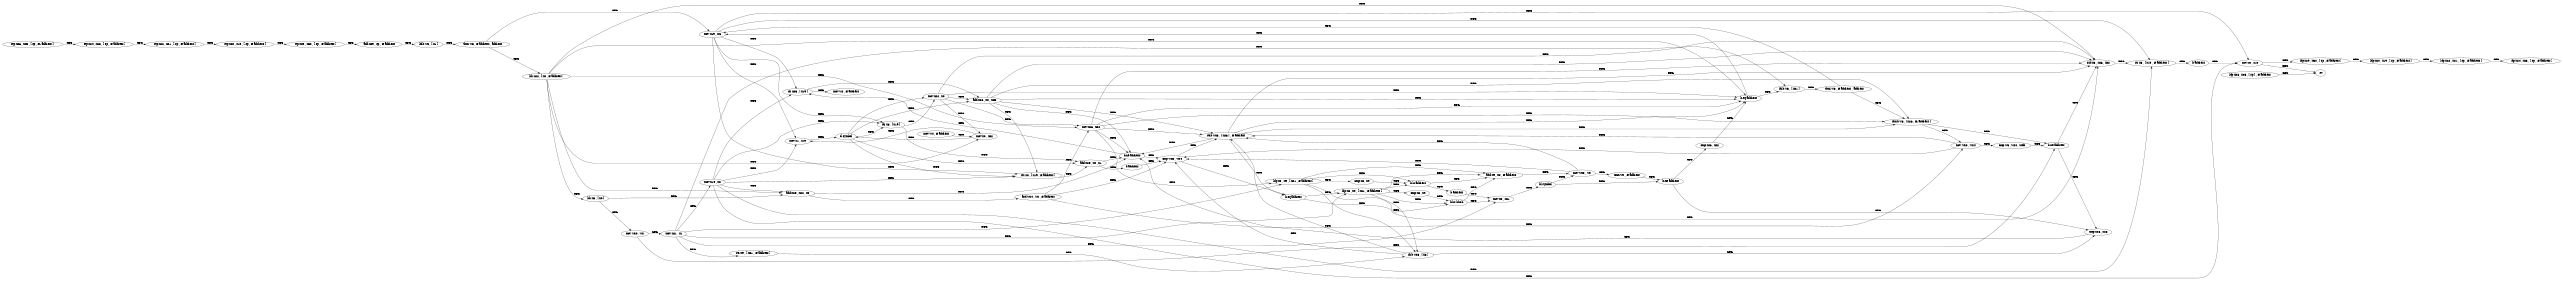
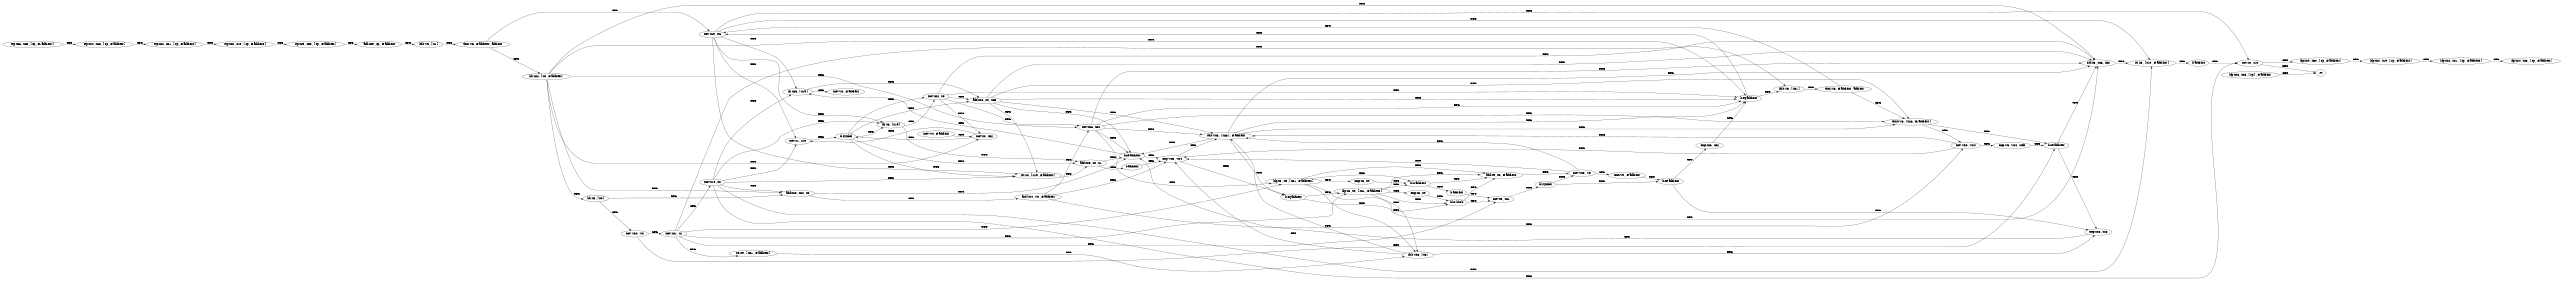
  digraph {
    rankdir=LR
    n1 [label="stp x26 , x25 , [ sp , #- address ]!"]
    n2 [label="stp x24 , x23 , [ sp , # address ]"]
    n3 [label="stp x22 , x21 , [ sp , # address ]"]
    n4 [label="stp x20 , x19 , [ sp , # address ]"]
    n5 [label="stp x29 , x30 , [ sp , # address ]"]
    n6 [label="add x29 , sp , # address"]
    n7 [label="ldrb w8 , [ x1 ]"]
    n8 [label="tbnz w8 , # address , address"]
    n9 [label="mov x19 , xzr"]
    n10 [label="ldr x22 , [ x0 , # address ]"]
    n11 [label="mov x0 , x19"]
    n12 [label="ldr x25 , [ x19 ]"]
    n13 [label="mov x1 , x19"]
    n14 [label="ldr x8 , [ x19 ]"]
    n15 [label="str x0 , [ x19 , # address ]"]
    n16 [label="str x8 , [ x19 , # address ]"]
    n17 [label="ldr x8 , [ x0 ]"]
    n18 [label="add x25 , x22 , x8"]
    n19 [label="mov x26 , x22"]
    n20 [label="sub x8 , x26 , x22"]
    n21 [label="mov x0 , x22"]
    n22 [label="b.eq address"]
    n23 [label="ldp x29 , x30 , [ sp , # address ]"]
    n24 [label=ret]
    n25 [label="mov w2 , # address"]
    n26 [label="add x26 , x0 , x25"]
    n27 [label="bl symbol"]
    n28 [label="mov x22 , x0"]
    n29 [label="add x25 , x0 , x1"]
    n30 [label="b address"]
    n31 [label="mov w20 , w2"]
    n32 [label="and w24 , w2 , # address"]
    n33 [label="b.ne address"]
    n34 [label="ldp x8 , x9 , [ x21 , # address ]"]
    n35 [label="strb w23 , [ x26 ] , # address"]
    n36 [label="ldurb w8 , [ x26 , #- address ]"]
    n37 [label="ldrb w8 , [ x21 ]"]
    n38 [label="ldp x20 , x19 , [ sp , # address ]"]
    n39 [label="mov x21 , x1"]
    n40 [label="b.ne address"]
    n41 [label="mov x19 , x0"]
    n42 [label="str x9 , [ x21 , # address ]"]
    n43 [label="mov x0 , x21"]
    n44 [label="ldp x8 , x9 , [ x21 , # address ]"]
    n45 [label="cmp x26 , x25"]
    n46 [label="cmp x8 , x9"]
    n47 [label="b.lo address"]
    n48 [label="add x9 , x8 , # address"]
    n49 [label="ldrb w23 , [ x8 ]"]
    n50 [label="b.hs ldurb"]
    n51 [label="bl symbol"]
    n52 [label="cmp x8 , x9"]
    n53 [label="tbnz w8 , # address , address"]
    n54 [label="cmp w23 , w24"]
    n55 [label="mov w23 , w24"]
    n56 [label="b.eq address"]
    n57 [label="cmp w8 , w20 , uxtb"]
    n58 [label="b address"]
    n59 [label="mov w23 , w0"]
    n60 [label="b.ne address"]
    n61 [label="mov w4 , # address"]
    n62 [label="b address"]
    n63 [label="cmn w0 , # address"]
    n64 [label="cmp x26 , x22"]
    n65 [label="ldp x22 , x21 , [ sp , # address ]"]
    n66 [label="ldp x24 , x23 , [ sp , # address ]"]
    n67 [label="ldp x26 , x25 , [ sp ] , # address"]
    n1 -> n2 [label=CFG]
    n2 -> n3 [label=CFG]
    n3 -> n4 [label=CFG]
    n4 -> n5 [label=CFG]
    n5 -> n6 [label=CFG]
    n6 -> n7 [label=CFG]
    n7 -> n8 [label=DFG]
    n8 -> n9 [label=CFG]
    n8 -> n10 [label=CFG]
    n9 -> n11 [label=DFG]
    n9 -> n12 [label=DFG]
    n9 -> n13 [label=DFG]
    n9 -> n14 [label=DFG]
    n9 -> n15 [label=DFG]
    n9 -> n16 [label=DFG]
    n10 -> n17 [label=CFG]
    n10 -> n18 [label=DFG]
    n10 -> n19 [label=DFG]
    n10 -> n20 [label=DFG]
    n10 -> n21 [label=DFG]
    n10 -> n22 [label=DFG]
    n11 -> n23 [label=CFG]
    n11 -> n24 [label=DFG]
    n12 -> n25 [label=CFG]
    n12 -> n26 [label=DFG]
    n13 -> n27 [label=DFG]
    n14 -> n28 [label=CFG]
    n14 -> n29 [label=DFG]
    n15 -> n29 [label=CFG]
    n16 -> n30 [label=CFG]
    n17 -> n18 [label=DFG]
    n17 -> n31 [label=CFG]
    n18 -> n32 [label=CFG]
    n18 -> n33 [label=DFG]
    n19 -> n20 [label=DFG]
    n19 -> n22 [label=DFG]
    n19 -> n33 [label=DFG]
    n19 -> n34 [label=CFG]
    n19 -> n35 [label=DFG]
    n19 -> n36 [label=DFG]
    n20 -> n16 [label=DFG]
    n21 -> n13 [label=CFG]
    n21 -> n27 [label=DFG]
    n22 -> n9 [label=CFG]
    n22 -> n37 [label=CFG]
    n23 -> n38 [label=CFG]
    n26 -> n15 [label=CFG]
    n26 -> n20 [label=DFG]
    n26 -> n22 [label=DFG]
    n26 -> n33 [label=DFG]
    n26 -> n35 [label=DFG]
    n26 -> n36 [label=DFG]
    n27 -> n14 [label=CFG]
    n27 -> n15 [label=DFG]
    n27 -> n26 [label=DFG]
    n27 -> n28 [label=DFG]
    n27 -> n29 [label=DFG]
    n28 -> n19 [label=DFG]
    n28 -> n20 [label=DFG]
    n28 -> n21 [label=DFG]
    n28 -> n22 [label=DFG]
    n28 -> n26 [label=CFG]
    n29 -> n33 [label=DFG]
    n29 -> n62 [label=CFG]
    n30 -> n11 [label=CFG]
    n31 -> n39 [label=CFG]
    n31 -> n40 [label=DFG]
    n32 -> n19 [label=CFG]
    n32 -> n54 [label=DFG]
    n32 -> n55 [label=DFG]
    n33 -> n12 [label=CFG]
    n33 -> n54 [label=CFG]
    n34 -> n46 [label=CFG]
    n34 -> n47 [label=DFG]
    n34 -> n48 [label=DFG]
    n34 -> n49 [label=DFG]
    n34 -> n50 [label=DFG]
    n35 -> n20 [label=DFG]
    n35 -> n22 [label=DFG]
    n35 -> n33 [label=DFG]
    n35 -> n36 [label=DFG]
    n35 -> n56 [label=CFG]
    n36 -> n40 [label=DFG]
    n36 -> n55 [label=CFG]
    n37 -> n53 [label=DFG]
    n38 -> n65 [label=CFG]
    n39 -> n34 [label=DFG]
    n39 -> n37 [label=DFG]
    n39 -> n41 [label=CFG]
    n39 -> n42 [label=DFG]
    n39 -> n43 [label=DFG]
    n39 -> n44 [label=DFG]
    n40 -> n20 [label=CFG]
    n40 -> n45 [label=CFG]
    n41 -> n11 [label=DFG]
    n41 -> n12 [label=DFG]
    n41 -> n13 [label=DFG]
    n41 -> n14 [label=DFG]
    n41 -> n15 [label=DFG]
    n41 -> n16 [label=DFG]
    n41 -> n18 [label=CFG]
    n42 -> n49 [label=CFG]
    n43 -> n51 [label=DFG]
    n44 -> n47 [label=DFG]
    n44 -> n48 [label=DFG]
    n44 -> n49 [label=DFG]
    n44 -> n50 [label=DFG]
    n44 -> n52 [label=CFG]
    n45 -> n33 [label=CFG]
    n46 -> n47 [label=CFG]
    n47 -> n48 [label=CFG]
    n47 -> n58 [label=CFG]
    n48 -> n59 [label=DFG]
    n49 -> n35 [label=DFG]
-   n49 -> n45 [label=CFG]
+   n49 -> n45 [label=DFG]
    n49 -> n54 [label=CFG]
    n50 -> n43 [label=CFG]
    n50 -> n48 [label=CFG]
    n51 -> n59 [label=DFG]
    n51 -> n60 [label=DFG]
    n52 -> n50 [label=CFG]
    n53 -> n9 [label=CFG]
    n53 -> n36 [label=CFG]
    n54 -> n35 [label=CFG]
    n54 -> n56 [label=DFG]
    n55 -> n35 [label=DFG]
    n55 -> n54 [label=DFG]
    n55 -> n57 [label=CFG]
    n56 -> n20 [label=CFG]
    n56 -> n44 [label=CFG]
    n57 -> n40 [label=CFG]
    n58 -> n43 [label=CFG]
    n59 -> n35 [label=DFG]
    n59 -> n54 [label=DFG]
    n59 -> n63 [label=CFG]
    n60 -> n45 [label=CFG]
    n60 -> n64 [label=CFG]
    n61 -> n21 [label=CFG]
    n62 -> n54 [label=CFG]
    n63 -> n60 [label=CFG]
    n64 -> n22 [label=CFG]
    n65 -> n66 [label=CFG]
    n67 -> n24 [label=CFG]
  }
